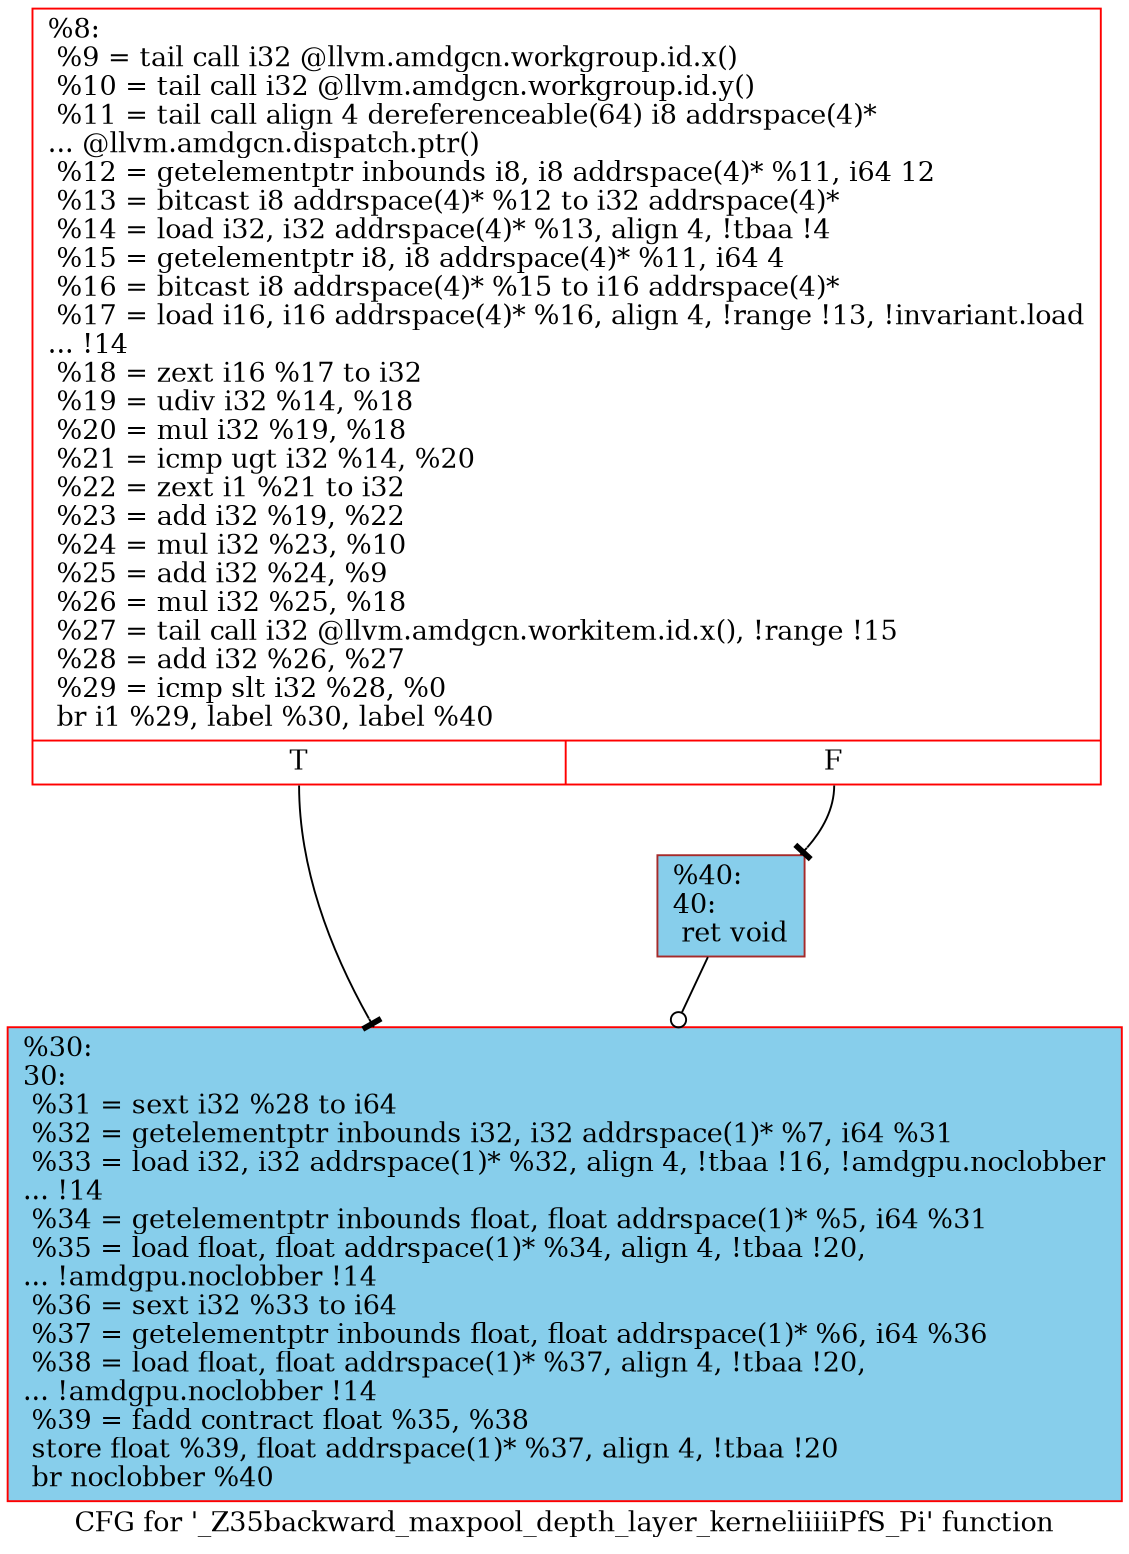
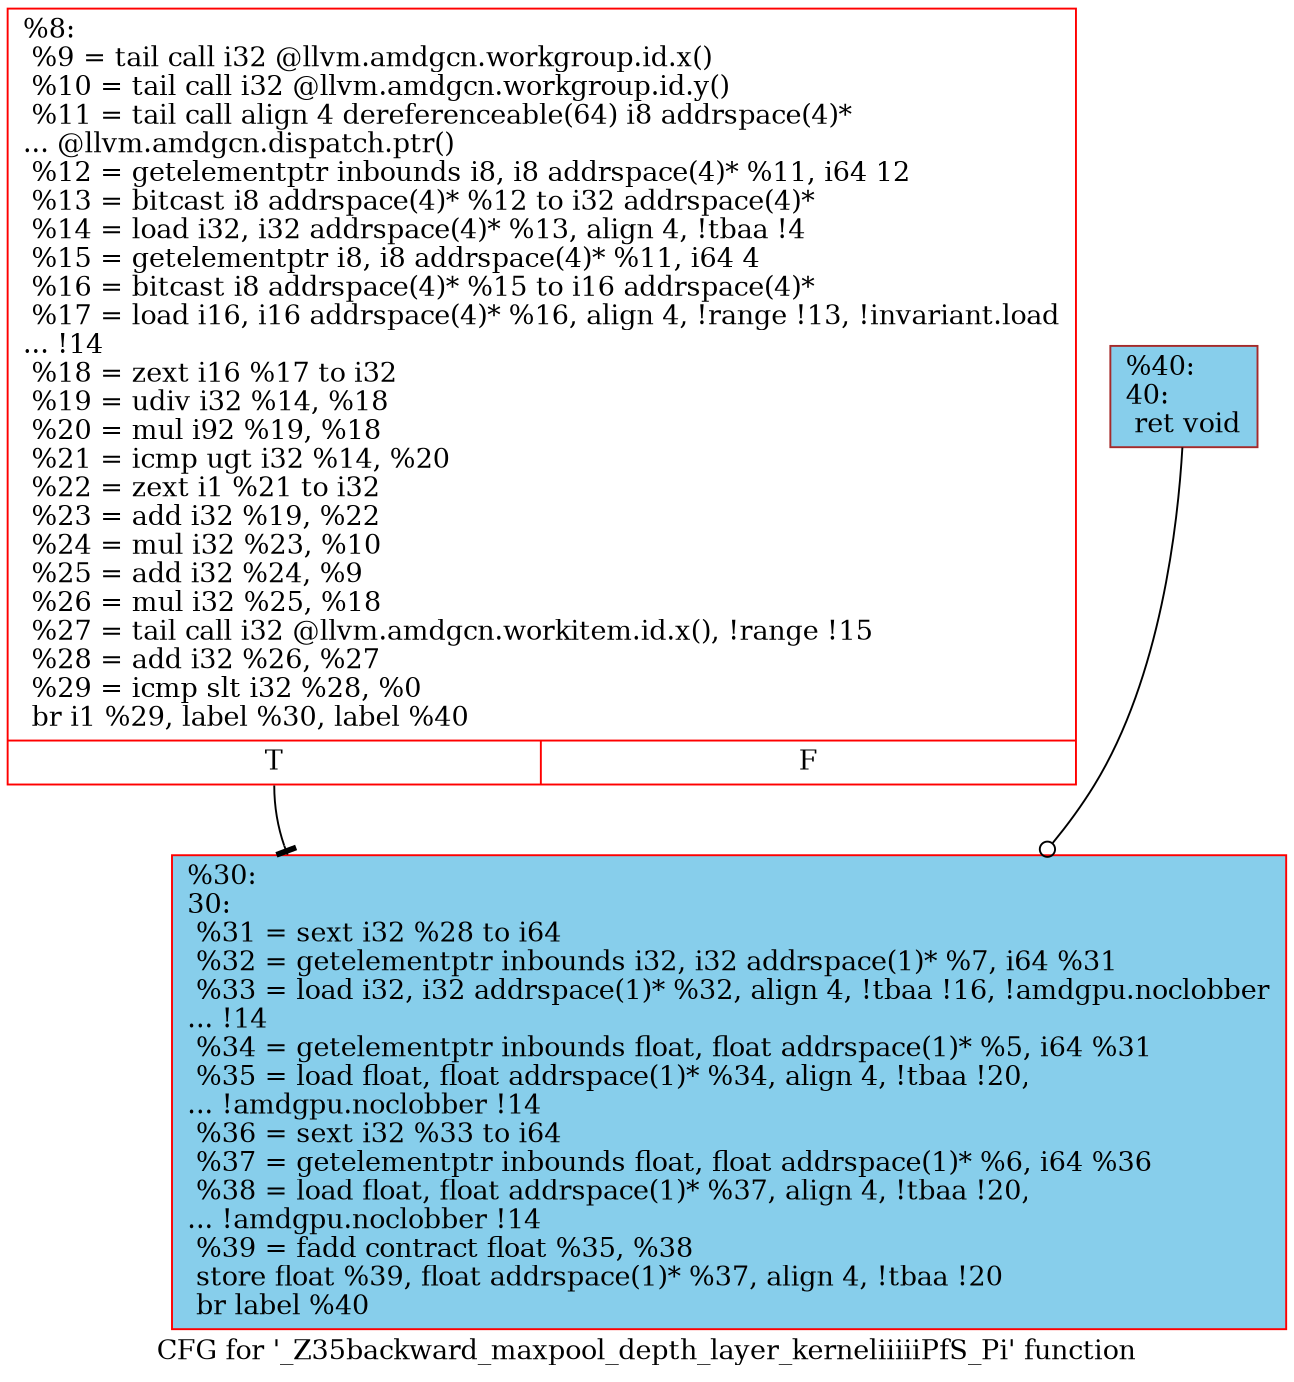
  digraph {
    label="CFG for '_Z35backward_maxpool_depth_layer_kerneliiiiiPfS_Pi' function"
    node [color=red fillcolor=skyblue shape=record style=filled]
    edge [arrowhead=tee]
-   n1 [fillcolor=white label="{%8:\l  %9 = tail call i32 @llvm.amdgcn.workgroup.id.x()\l  %10 = tail call i32 @llvm.amdgcn.workgroup.id.y()\l  %11 = tail call align 4 dereferenceable(64) i8 addrspace(4)*\l... @llvm.amdgcn.dispatch.ptr()\l  %12 = getelementptr inbounds i8, i8 addrspace(4)* %11, i64 12\l  %13 = bitcast i8 addrspace(4)* %12 to i32 addrspace(4)*\l  %14 = load i32, i32 addrspace(4)* %13, align 4, !tbaa !4\l  %15 = getelementptr i8, i8 addrspace(4)* %11, i64 4\l  %16 = bitcast i8 addrspace(4)* %15 to i16 addrspace(4)*\l  %17 = load i16, i16 addrspace(4)* %16, align 4, !range !13, !invariant.load\l... !14\l  %18 = zext i16 %17 to i32\l  %19 = udiv i32 %14, %18\l  %20 = mul i32 %19, %18\l  %21 = icmp ugt i32 %14, %20\l  %22 = zext i1 %21 to i32\l  %23 = add i32 %19, %22\l  %24 = mul i32 %23, %10\l  %25 = add i32 %24, %9\l  %26 = mul i32 %25, %18\l  %27 = tail call i32 @llvm.amdgcn.workitem.id.x(), !range !15\l  %28 = add i32 %26, %27\l  %29 = icmp slt i32 %28, %0\l  br i1 %29, label %30, label %40\l|{<s0>T|<s1>F}}"]
-   n2 [label="{%30:\l30:                                               \l  %31 = sext i32 %28 to i64\l  %32 = getelementptr inbounds i32, i32 addrspace(1)* %7, i64 %31\l  %33 = load i32, i32 addrspace(1)* %32, align 4, !tbaa !16, !amdgpu.noclobber\l... !14\l  %34 = getelementptr inbounds float, float addrspace(1)* %5, i64 %31\l  %35 = load float, float addrspace(1)* %34, align 4, !tbaa !20,\l... !amdgpu.noclobber !14\l  %36 = sext i32 %33 to i64\l  %37 = getelementptr inbounds float, float addrspace(1)* %6, i64 %36\l  %38 = load float, float addrspace(1)* %37, align 4, !tbaa !20,\l... !amdgpu.noclobber !14\l  %39 = fadd contract float %35, %38\l  store float %39, float addrspace(1)* %37, align 4, !tbaa !20\l  br noclobber %40\l}"]
+   n1 [fillcolor=white label="{%8:\l  %9 = tail call i32 @llvm.amdgcn.workgroup.id.x()\l  %10 = tail call i32 @llvm.amdgcn.workgroup.id.y()\l  %11 = tail call align 4 dereferenceable(64) i8 addrspace(4)*\l... @llvm.amdgcn.dispatch.ptr()\l  %12 = getelementptr inbounds i8, i8 addrspace(4)* %11, i64 12\l  %13 = bitcast i8 addrspace(4)* %12 to i32 addrspace(4)*\l  %14 = load i32, i32 addrspace(4)* %13, align 4, !tbaa !4\l  %15 = getelementptr i8, i8 addrspace(4)* %11, i64 4\l  %16 = bitcast i8 addrspace(4)* %15 to i16 addrspace(4)*\l  %17 = load i16, i16 addrspace(4)* %16, align 4, !range !13, !invariant.load\l... !14\l  %18 = zext i16 %17 to i32\l  %19 = udiv i32 %14, %18\l  %20 = mul i92 %19, %18\l  %21 = icmp ugt i32 %14, %20\l  %22 = zext i1 %21 to i32\l  %23 = add i32 %19, %22\l  %24 = mul i32 %23, %10\l  %25 = add i32 %24, %9\l  %26 = mul i32 %25, %18\l  %27 = tail call i32 @llvm.amdgcn.workitem.id.x(), !range !15\l  %28 = add i32 %26, %27\l  %29 = icmp slt i32 %28, %0\l  br i1 %29, label %30, label %40\l|{<s0>T|<s1>F}}"]
+   n2 [label="{%30:\l30:                                               \l  %31 = sext i32 %28 to i64\l  %32 = getelementptr inbounds i32, i32 addrspace(1)* %7, i64 %31\l  %33 = load i32, i32 addrspace(1)* %32, align 4, !tbaa !16, !amdgpu.noclobber\l... !14\l  %34 = getelementptr inbounds float, float addrspace(1)* %5, i64 %31\l  %35 = load float, float addrspace(1)* %34, align 4, !tbaa !20,\l... !amdgpu.noclobber !14\l  %36 = sext i32 %33 to i64\l  %37 = getelementptr inbounds float, float addrspace(1)* %6, i64 %36\l  %38 = load float, float addrspace(1)* %37, align 4, !tbaa !20,\l... !amdgpu.noclobber !14\l  %39 = fadd contract float %35, %38\l  store float %39, float addrspace(1)* %37, align 4, !tbaa !20\l  br label %40\l}"]
    n3 [color=brown label="{%40:\l40:                                               \l  ret void\l}"]
    n1 -> n2 [tailport=s0]
-   n1 -> n3 [tailport=s1]
    n3 -> n2 [arrowhead=odot]
  }
